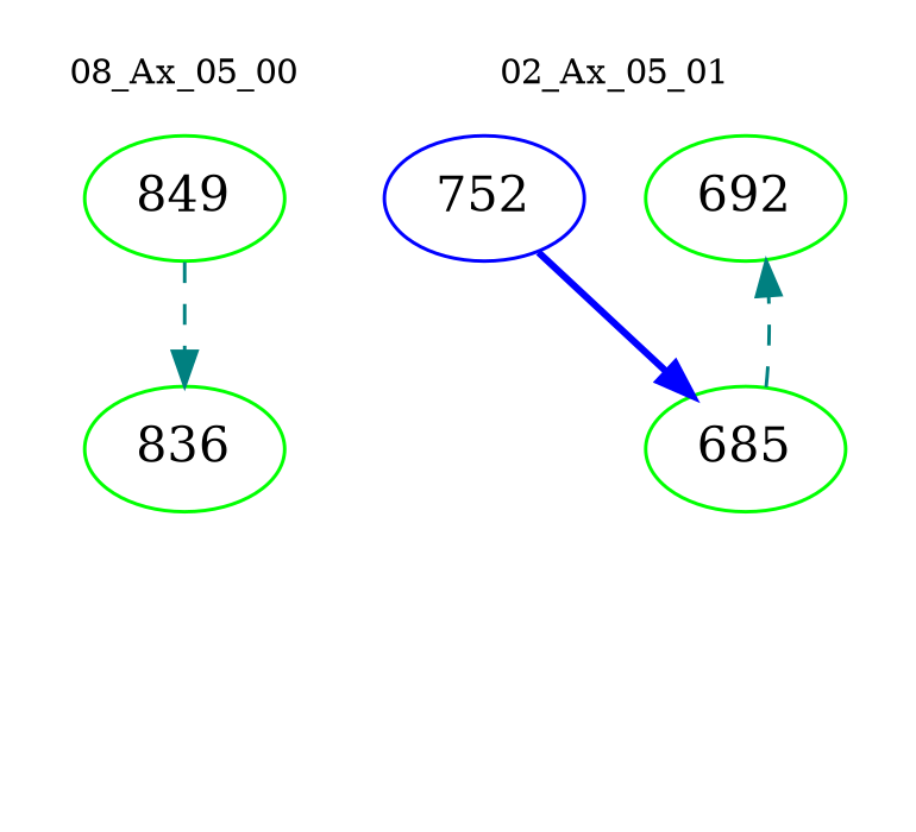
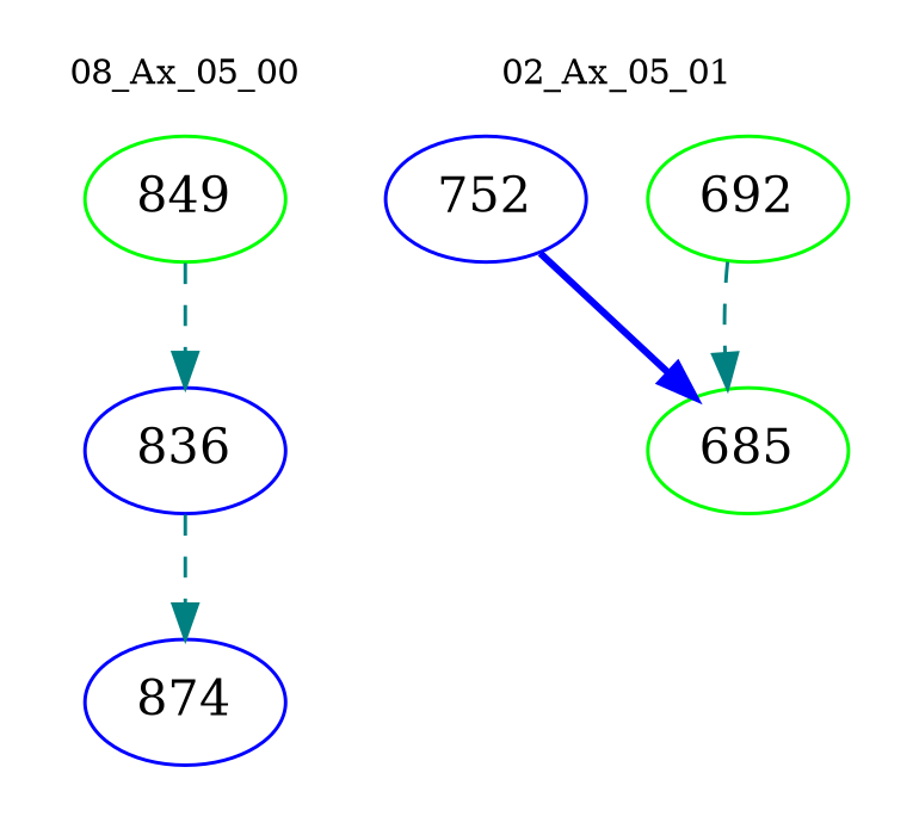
  digraph {
    node [color=green]
    edge [color=teal style=dashed]
    n1 [label=849]
-   n2 [label=836]
+   n2 [color=blue label=836]
+   n3 [color=blue label=874]
    n4 [label=692]
    n5 [label=685]
    n6 [color=blue label=752]
    subgraph cluster_1 {
      color=white
      fontsize=10
      label="08_Ax_05_00"
      n1
      n2
+     n3
    }
    subgraph cluster_2 {
      color=white
      fontsize=10
      label="02_Ax_05_01"
      n4
      n5
      n6
    }
    n1 -> n2
-   n5 -> n4
+   n2 -> n3
+   n4 -> n5
    n6 -> n5 [color=blue style=bold]
  }
